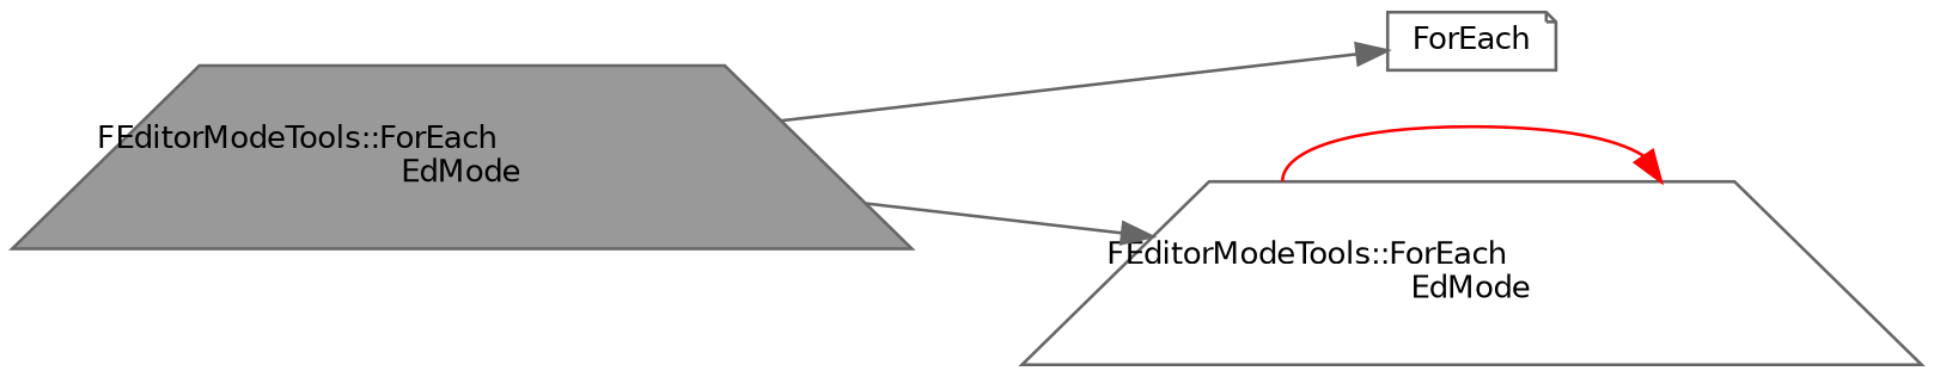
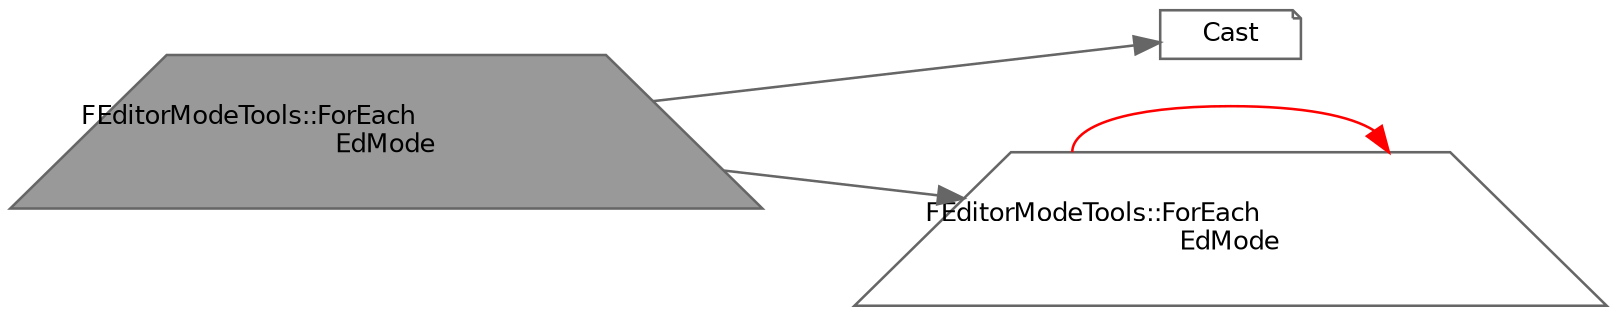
  digraph {
    rankdir=LR
    node [color=grey40 fillcolor=white fontname=Helvetica fontsize=10 shape=trapezium style=filled]
    edge [color=gray40 fontname=Helvetica fontsize=10 labelfontname=Helvetica labelfontsize=10 style=solid]
    n1 [color=gray40 fillcolor=grey60 fontcolor=black height=0.2 label="FEditorModeTools::ForEach\lEdMode" width=0.4]
-   n2 [height=0.2 label=ForEach shape=note width=0.4]
+   n2 [height=0.2 label=Cast shape=note width=0.4]
    n3 [height=0.2 label="FEditorModeTools::ForEach\lEdMode" width=0.4]
    n1 -> n2
    n1 -> n3
    n3 -> n3 [color=red]
  }
